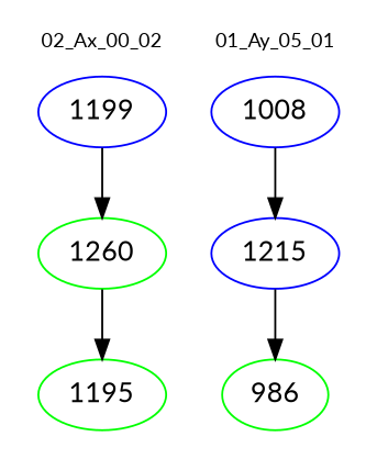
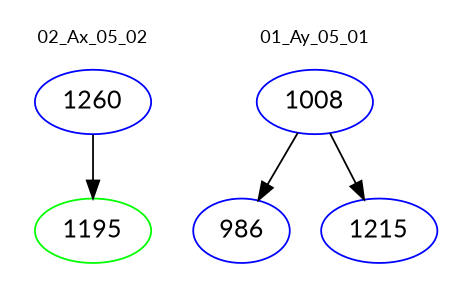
  digraph {
    fontname=Lato
    node [color=blue fontname=Lato]
    edge [color=black fontname=Lato]
-   n1 [label=1199]
    n2 [color=green label=1195]
-   n3 [color=green label=1260]
+   n3 [label=1260]
    n4 [label=1008]
-   n5 [color=green label=986]
+   n5 [label=986]
    n6 [label=1215]
    subgraph cluster_1 {
      color=white
      fontsize=10
-     label="02_Ax_00_02"
-     n1
+     label="02_Ax_05_02"
      n2
      n3
    }
    subgraph cluster_2 {
      color=white
      fontsize=10
      label="01_Ay_05_01"
      n4
      n5
      n6
    }
-   n1 -> n3
    n3 -> n2
-   n6 -> n5
+   n4 -> n5
    n4 -> n6
  }
